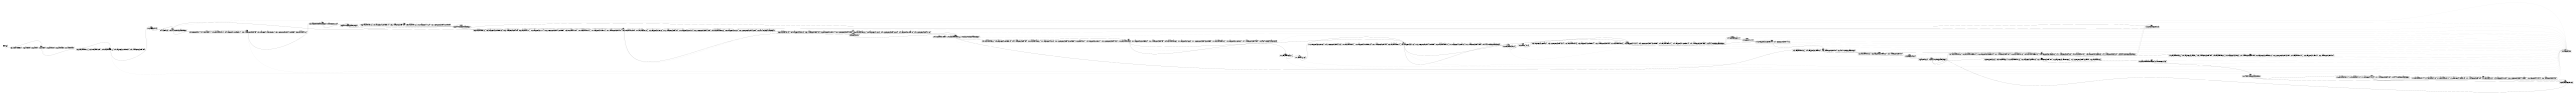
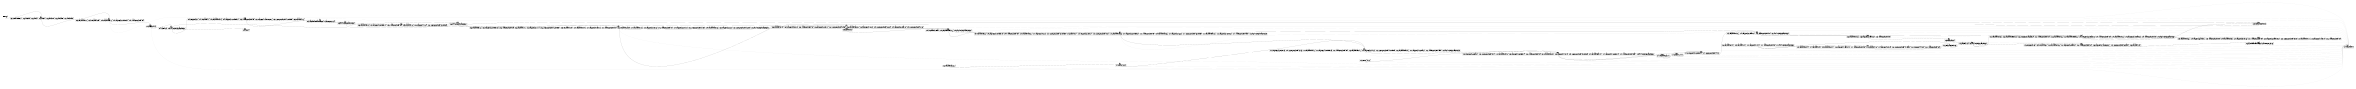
  digraph {
    rankdir=LR
    node [shape=record]
    edge [headport=n tailport=s]
    n1 [label=BB_entry684 shape=none]
    n2 [label="{12031: constant[undefined,v1]|12032: vardecl['self']|12033: vardecl['i']|12034: vardecl['o']|12035: vardecl['mod']|12036: vardecl['name']|12037: vardecl['details']}"]
    n3 [label="{12038: read-variable['this',v2,-]|12039: write-variable[v2,'self']*|12040: read-variable['self',v8,-]|12041: read-property[v8,'moduleInfo',v4]|12042: \<variable-non-null-undef\>['self']}"]
    n4 [label="{12043: begin-for-in[v4,v5]}"]
    n5 [label="{12210: exceptional-return}"]
    n6 [label="{12044: has-next[v5,v6]|12045: if[v6](true-block:3485,false-block:3518)}"]
    n7 [label="{12046: next-property[v5,v7]|12047: write-variable[v7,'i']|12048: read-variable['self',v12,-]|12049: read-property[v12,'moduleInfo',v11]|12050: \<variable-non-null-undef\>['self']|12051: read-property[v11,'hasOwnProperty',-]|12052: \<property-non-null-undef\>[v12,'moduleInfo']|12053: read-variable['i',v13,-]}"]
+   n8 [label="{12209: return[v1]}"]
    n9 [label="{12054: call-self.moduleInfo.hasOwnProperty [v11,'hasOwnProperty',v13,v9]}"]
    n10 [label="{12055: if[v9](true-block:3488,false-block:3489)}"]
    n11 [label="{12062: if[v9](true-block:3490,false-block:3517)}"]
    n12 [label="{12056: read-variable['self',v15,-]|12057: read-property[v15,'moduleInfo',v14]|12058: \<variable-non-null-undef\>['self']|12059: read-variable['i',v16,-]|12060: read-property[v14,v16,v9]|12061: \<property-non-null-undef\>[v15,'moduleInfo']}"]
    n13 [label="{12063: read-variable['self',v16,-]|12064: read-property[v16,'moduleInfo',v15]|12065: \<variable-non-null-undef\>['self']|12066: read-variable['i',v17,-]|12067: read-property[v15,v17,v14]|12068: \<property-non-null-undef\>[v16,'moduleInfo']|12069: write-variable[v14,'mod']*|12070: read-variable['mod',v19,-]|12071: read-property[v19,'name',v18]|12072: \<variable-non-null-undef\>['mod']|12073: write-variable[v18,'name']*|12074: read-variable['YUI',v24,-]|12075: read-property[v24,'Env',v23]|12076: \<variable-non-null-undef\>['YUI']|12077: read-property[v23,'mods',v22]|12078: \<property-non-null-undef\>[v24,'Env']|12079: read-variable['name',v25,-]|12080: read-property[v22,v25,v21]|12081: \<property-non-null-undef\>[v23,'mods']|12082: if[v21](true-block:3491,false-block:3492)}"]
    n14 [label="{12208: end-for-in(begin-node:12043)}"]
    n15 [label="{12083: read-variable['YUI',v29,-]|12084: read-property[v29,'Env',v28]|12085: \<variable-non-null-undef\>['YUI']|12086: read-property[v28,'mods',v27]|12087: \<property-non-null-undef\>[v29,'Env']|12088: read-variable['name',v30,-]|12089: read-property[v27,v30,v26]|12090: \<property-non-null-undef\>[v28,'mods']|12091: read-property[v26,'details',v20]|12092: \<property-non-null-undef\>[v27,v30]}"]
    n16 [label="{12093: constant[null,v20]}"]
    n17 [label="{12094: write-variable[v20,'details']*|12095: read-variable['details',v26,-]|12096: if[v26](true-block:3494,false-block:3504)}"]
    n18 [label="{12097: read-variable['self',v30,-]|12098: read-property[v30,'moduleInfo',v29]|12099: \<variable-non-null-undef\>['self']|12100: read-variable['name',v31,-]|12101: read-property[v29,v31,v28]|12102: \<property-non-null-undef\>[v30,'moduleInfo']|12103: constant[true,v27]|12104: write-property[v28,'_reset',v27]|12105: \<property-non-null-undef\>[v29,v31]*|12106: read-variable['self',v35,-]|12107: read-property[v35,'moduleInfo',v34]|12108: \<variable-non-null-undef\>['self']|12109: read-variable['name',v36,-]|12110: read-property[v34,v36,v33]|12111: \<property-non-null-undef\>[v35,'moduleInfo']|12112: read-variable['details',v37,-]|12113: read-property[v37,'requires',v32]|12114: \<variable-non-null-undef\>['details']|12115: if[v32](true-block:3497,false-block:3495)}"]
    n19 [label="{12148: read-variable['mod',v28,-]|12149: read-property[v28,'defaults',v27]|12150: \<variable-non-null-undef\>['mod']|12151: if[v27](true-block:3505,false-block:3514)}"]
    n20 [label="{12118: write-property[v33,'requires',v32]|12119: \<property-non-null-undef\>[v34,v36]*|12120: read-variable['self',v40,-]|12121: read-property[v40,'moduleInfo',v39]|12122: \<variable-non-null-undef\>['self']|12123: read-variable['name',v41,-]|12124: read-property[v39,v41,v38]|12125: \<property-non-null-undef\>[v40,'moduleInfo']|12126: read-variable['details',v42,-]|12127: read-property[v42,'optional',v37]|12128: \<variable-non-null-undef\>['details']|12129: if[v37](true-block:3500,false-block:3498)}"]
    n21 [label="{12116: read-variable['Array',v37,-]}"]
    n22 [label="{12152: read-variable['mod',v34,-]|12153: read-property[v34,'defaults',v30]|12154: \<variable-non-null-undef\>['mod']}"]
    n23 [label="{12184: read-variable['mod',v30,-]|12185: read-variable['undefined',v29,-]|12186: write-property[v30,'langCache',v29]|12187: \<variable-non-null-undef\>['mod']*|12188: read-variable['mod',v32,-]|12189: read-variable['undefined',v31,-]|12190: write-property[v32,'skinCache',v31]|12191: \<variable-non-null-undef\>['mod']*|12192: read-variable['mod',v34,-]|12193: read-property[v34,'skinnable',v33]|12194: \<variable-non-null-undef\>['mod']|12195: if[v33](true-block:3515,false-block:3517)}"]
    n24 [label="{12132: write-property[v38,'optional',v37]|12133: \<property-non-null-undef\>[v39,v41]*|12134: read-variable['self',v45,-]|12135: read-property[v45,'moduleInfo',v44]|12136: \<variable-non-null-undef\>['self']|12137: read-variable['name',v46,-]|12138: read-property[v44,v46,v43]|12139: \<property-non-null-undef\>[v45,'moduleInfo']|12140: read-variable['details',v47,-]|12141: read-property[v47,'supercedes',v42]|12142: \<variable-non-null-undef\>['details']|12143: if[v42](true-block:3503,false-block:3501)}"]
-   n25 [label="{12130: read-variable['Array',v42,-]}"]
    n26 [label="{12117: construct [-,v37,v32]}"]
    n27 [label="{12155: begin-for-in[v30,v31]}"]
    n28 [label="{12196: read-variable['self',v36,-]|12197: read-property[v36,'_addSkin',-]|12198: \<variable-non-null-undef\>['self']|12199: read-variable['self',v39,-]|12200: read-property[v39,'skin',v38]|12201: \<variable-non-null-undef\>['self']|12202: read-property[v38,'defaultSkin',v37]|12203: \<property-non-null-undef\>[v39,'skin']|12204: read-variable['mod',v41,-]|12205: read-property[v41,'name',v40]|12206: \<variable-non-null-undef\>['mod']}"]
    n29 [label="{12146: write-property[v43,'supersedes',v42]|12147: \<property-non-null-undef\>[v44,v46]*}"]
    n30 [label="{12144: read-variable['Array',v47,-]}"]
    n31 [label="{12131: construct [-,v42,v37]}"]
    n32 [label="{12145: construct [-,v47,v42]}"]
    n33 [label="{12156: has-next[v31,v32]|12157: if[v32](true-block:3508,false-block:3514)}"]
    n34 [label="{12158: next-property[v31,v33]|12159: write-variable[v33,'o']|12160: read-variable['mod',v38,-]|12161: read-property[v38,'defaults',v37]|12162: \<variable-non-null-undef\>['mod']|12163: read-property[v37,'hasOwnProperty',-]|12164: \<property-non-null-undef\>[v38,'defaults']|12165: read-variable['o',v39,-]}"]
    n35 [label="{12166: call-mod.defaults.hasOwnProperty [v37,'hasOwnProperty',v39,v35]}"]
-   n36 [label="{12167: if[v35](true-block:3511,false-block:3513)}"]
    n37 [label="{12168: read-variable['mod',v41,-]|12169: read-variable['o',v42,-]|12170: read-property[v41,v42,v40]|12171: \<variable-non-null-undef\>['mod']|12172: if[v40](true-block:3512,false-block:3513)}"]
    n38 [label="{12183: end-for-in(begin-node:12155)}"]
    n39 [label="{12173: read-variable['mod',v44,-]|12174: read-variable['o',v45,-]|12175: read-variable['mod',v47,-]|12176: read-property[v47,'defaults',v46]|12177: \<variable-non-null-undef\>['mod']|12178: read-variable['o',v48,-]|12179: read-property[v46,v48,v43]|12180: \<property-non-null-undef\>[v47,'defaults']|12181: write-property[v44,v45,v43]|12182: \<variable-non-null-undef\>['mod']*}"]
    n1 -> n2 [headlabel="    3481"]
    n2 -> n3 [headlabel="      3482"]
    n3 -> n4 [headlabel="      3483"]
    n3 -> n5 [color=gray headlabel="      3519"]
    n4 -> n5 [color=gray]
    n4 -> n6 [headlabel="      3484"]
    n6 -> n7 [headlabel="      3485"]
+   n6 -> n8 [headlabel="      3518"]
    n7 -> n5 [color=gray]
    n7 -> n9 [headlabel="      3486"]
    n9 -> n5 [color=gray]
    n9 -> n10 [headlabel="      3487"]
    n10 -> n11 [headlabel="      3489"]
    n10 -> n12 [headlabel="      3488"]
    n11 -> n13 [headlabel="      3490"]
    n11 -> n14 [headlabel="      3517"]
    n12 -> n11
    n13 -> n5 [color=gray]
    n13 -> n15 [headlabel="      3491"]
    n13 -> n16 [headlabel="      3492"]
    n14 -> n6
    n15 -> n5 [color=gray]
    n15 -> n17 [headlabel="      3493"]
    n16 -> n17
    n17 -> n5 [color=gray]
    n17 -> n18 [headlabel="      3494"]
    n17 -> n19 [headlabel="      3504"]
    n18 -> n5 [color=gray]
    n18 -> n20 [headlabel="      3497"]
-   n18 -> n21 [headlabel="      3495"]
    n19 -> n5 [color=gray]
    n19 -> n22 [headlabel="      3505"]
    n19 -> n23 [headlabel="      3514"]
    n20 -> n5 [color=gray]
    n20 -> n24 [headlabel="      3500"]
-   n20 -> n25 [headlabel="      3498"]
    n21 -> n5 [color=gray]
    n21 -> n26 [headlabel="      3496"]
    n22 -> n5 [color=gray]
    n22 -> n27 [headlabel="      3506"]
    n23 -> n5 [color=gray]
    n23 -> n14
    n23 -> n28 [headlabel="      3515"]
    n24 -> n5 [color=gray]
    n24 -> n29 [headlabel="      3503"]
    n24 -> n30 [headlabel="      3501"]
-   n25 -> n5 [color=gray]
-   n25 -> n31 [headlabel="      3499"]
    n26 -> n5 [color=gray]
    n26 -> n20
    n27 -> n5 [color=gray]
    n27 -> n33 [headlabel="      3507"]
    n28 -> n5 [color=gray]
    n29 -> n5 [color=gray]
    n29 -> n19
    n30 -> n5 [color=gray]
    n30 -> n32 [headlabel="      3502"]
    n31 -> n5 [color=gray]
    n31 -> n24
    n32 -> n5 [color=gray]
    n32 -> n29
    n33 -> n23
    n33 -> n34 [headlabel="      3508"]
    n34 -> n5 [color=gray]
    n34 -> n35 [headlabel="      3509"]
    n35 -> n5 [color=gray]
-   n35 -> n36 [headlabel="      3510"]
-   n36 -> n37 [headlabel="      3511"]
-   n36 -> n38 [headlabel="      3513"]
    n37 -> n5 [color=gray]
    n37 -> n38
    n37 -> n39 [headlabel="      3512"]
    n38 -> n33
    n39 -> n5 [color=gray]
    n39 -> n38
  }
